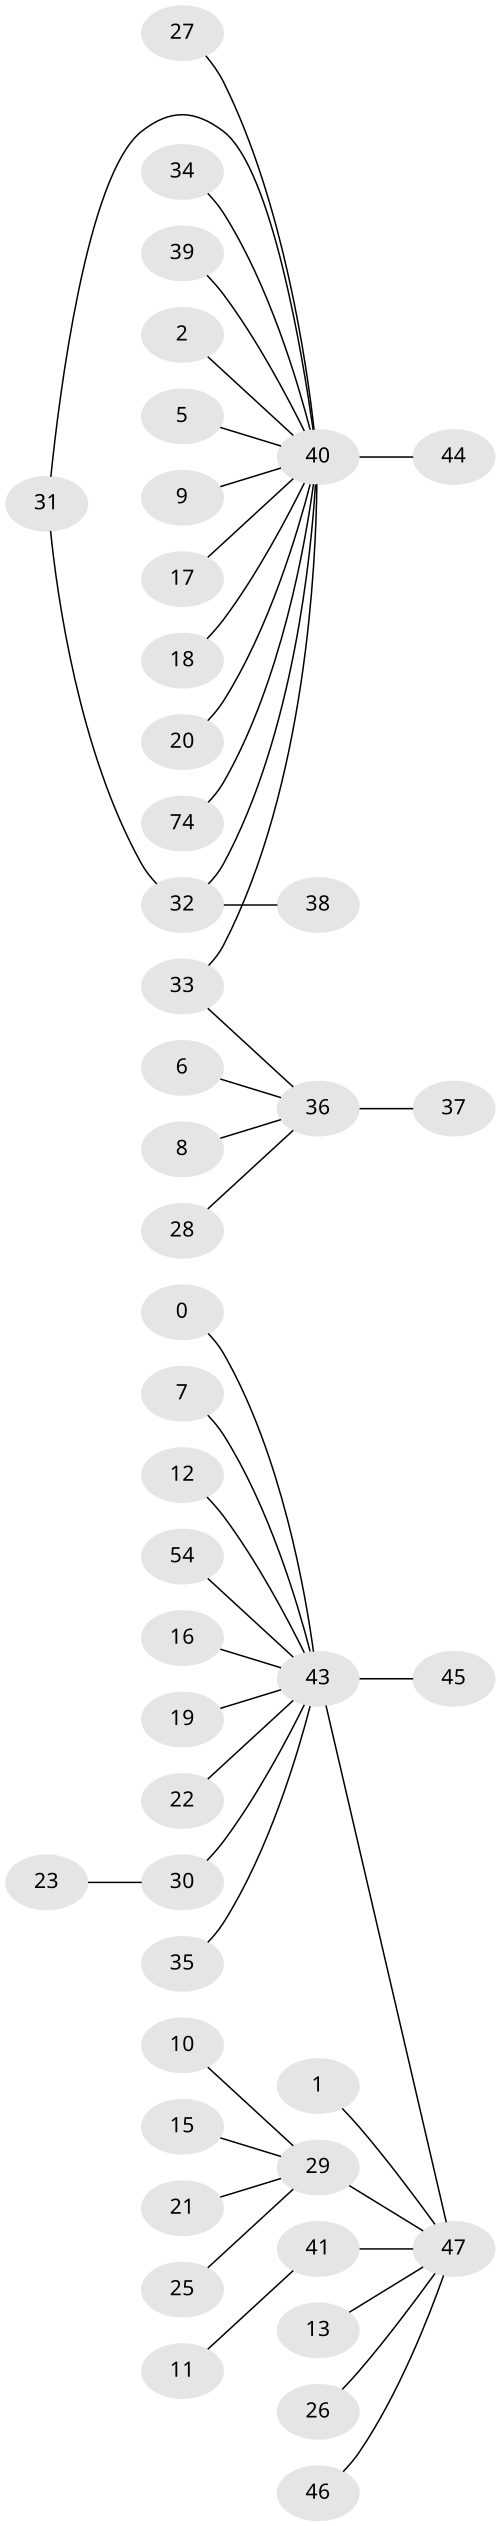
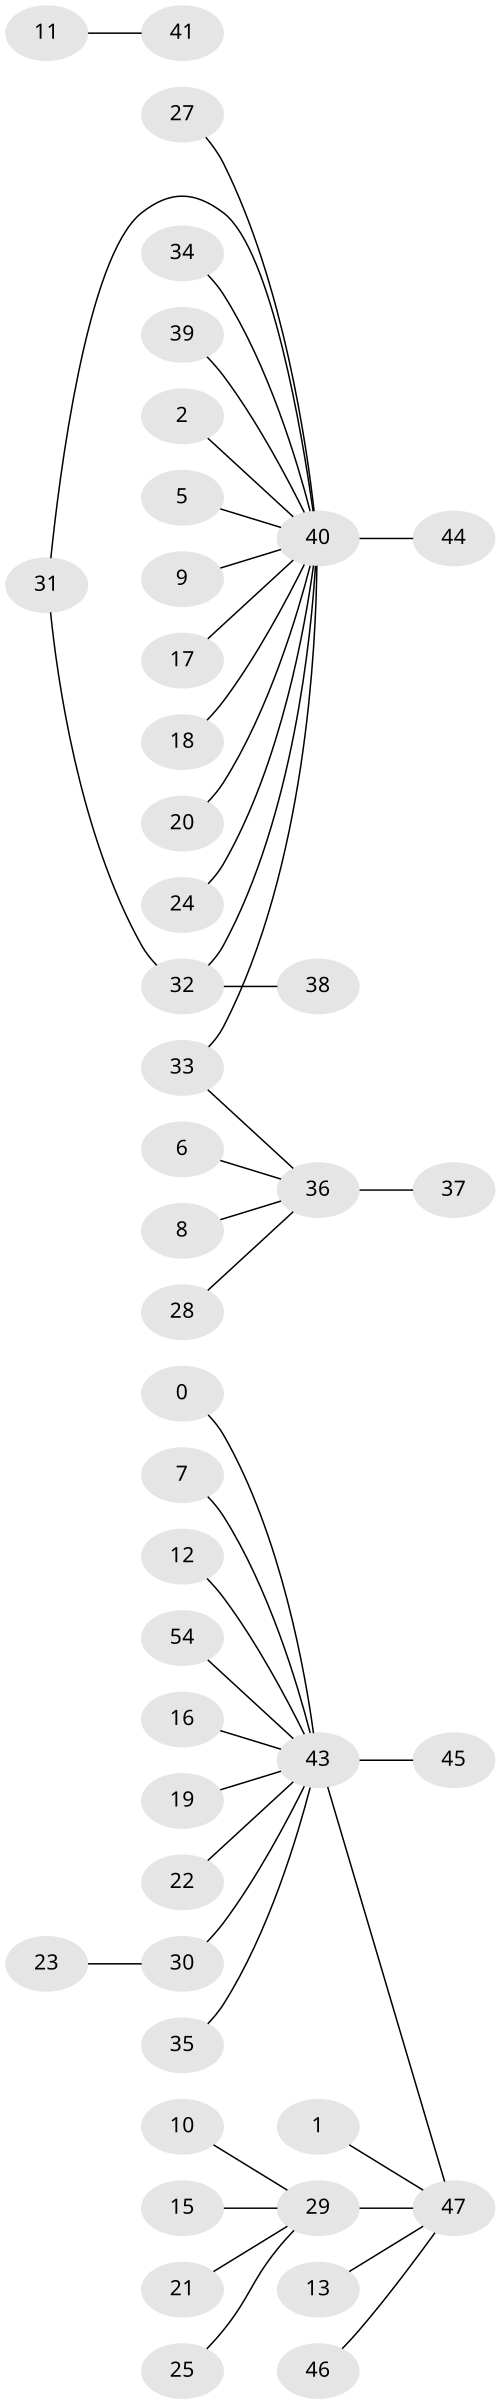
  graph {
    fontname="Noto Sans"
    rankdir=LR
    node [color=gray90 fontname="Noto Sans" style=filled]
    edge [fontname="Noto Sans" weight=1.0]
    1
    47
    2
    40
    44
    n6 [label=0]
    43
    45
    5
    6
    36
    37
    7
    8
    9
    10
    29
    11
    41
    12
    13
    n22 [label=54]
    15
    16
    17
    18
    19
    20
    21
    22
    23
    30
-   24 [label=74]
+   24
    25
-   26
    27
    28
    31
    32
    38
    33
    34
    35
    39
    46
    1 -- 47
    2 -- 40
    40 -- 44
    n6 -- 43
    43 -- 47
    43 -- 45
    5 -- 40
    6 -- 36
    36 -- 37
    7 -- 43
    8 -- 36
    9 -- 40
    10 -- 29
    29 -- 47
    11 -- 41
-   41 -- 47
    12 -- 43
    13 -- 47
    n22 -- 43
    15 -- 29
    16 -- 43
    17 -- 40
    18 -- 40
    19 -- 43
    20 -- 40
    21 -- 29
    22 -- 43
    23 -- 30
    30 -- 43
    24 -- 40
    25 -- 29
-   26 -- 47
    27 -- 40
    28 -- 36
    31 -- 40
    31 -- 32
    32 -- 40
    32 -- 38
    33 -- 40
    33 -- 36
    34 -- 40 [weight=2.0]
    35 -- 43
    39 -- 40
    46 -- 47
  }
